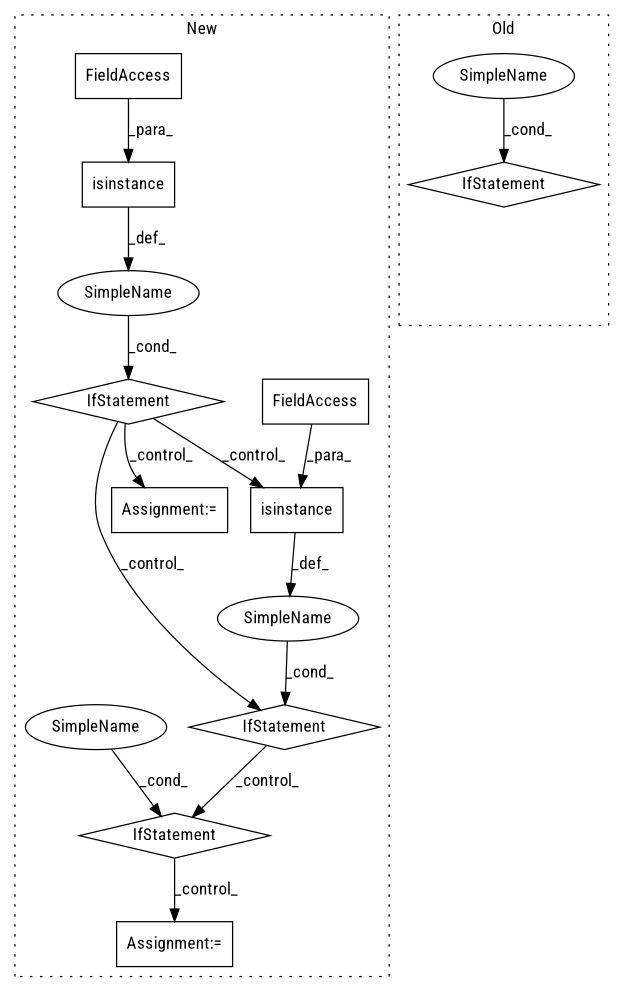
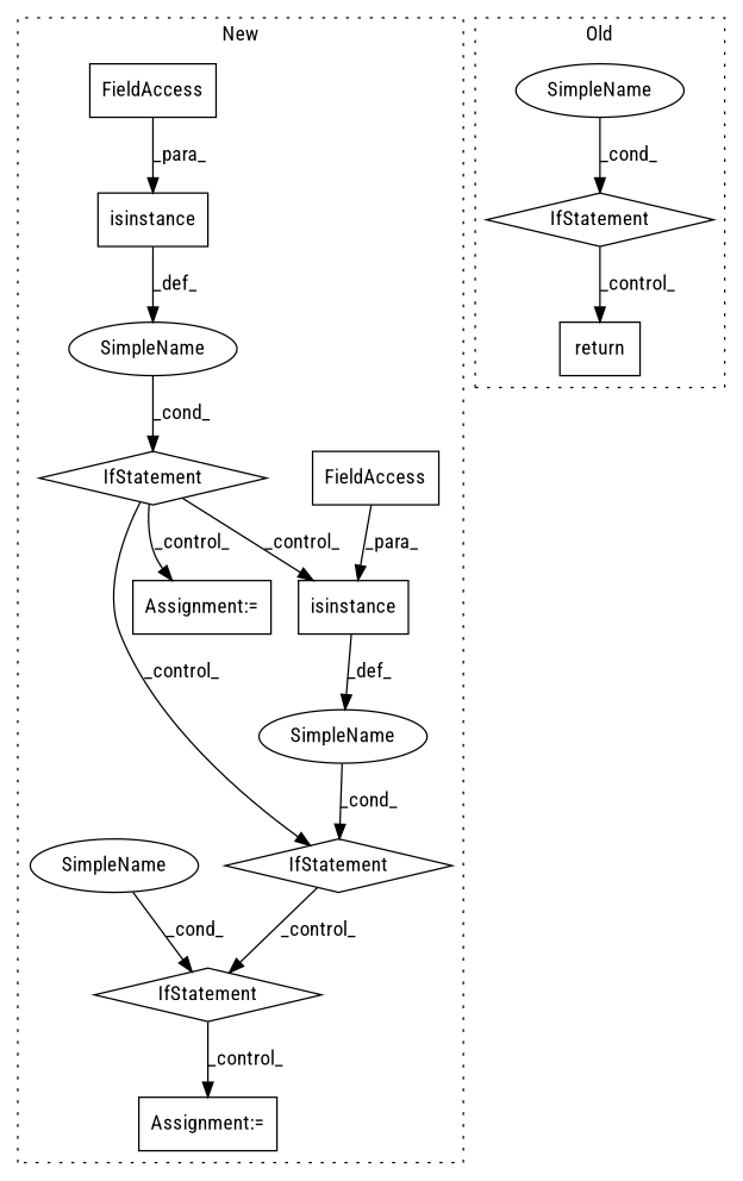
  digraph {
    fontname="Roboto Condensed"
    node [a=25 shape=box fontname="Roboto Condensed"]
    edge [fontname="Roboto Condensed"]
    n1 [a=32 l="11,1" label=isinstance s="5239,5277"]
    n2 [l="4,2" label=IfStatement s="5235,5278" shape=diamond]
    n3 [a=7 l=1 label="Assignment:=" s=5345]
    n4 [a=42 label=SimpleName shape=ellipse]
    n5 [a=22 l=16 label=FieldAccess s=5261]
    n6 [a=42 label=SimpleName shape=ellipse]
    n7 [l="4,2" label=IfStatement s="5125,5196" shape=diamond]
    n8 [a=7 l=1 label="Assignment:=" s=5608]
    n9 [a=32 l="11,1" label=isinstance s="5130,5156"]
    n10 [a=22 l=4 label=FieldAccess s=5152]
    n11 [l="4,2" label=IfStatement s="5288,5323" shape=diamond]
    n12 [a=42 label=SimpleName shape=ellipse]
    n13 [l="4,2" label=IfStatement s="5103,5138" shape=diamond]
    n14 [a=42 label=SimpleName shape=ellipse]
+   n15 [a=41 l=7 label=return s=5150]
    subgraph cluster_1 {
      label=New
      style=dotted
      n1
      n2
      n3
      n4
      n5
      n6
      n7
      n8
      n9
      n10
      n11
      n12
    }
    subgraph cluster_2 {
      label=Old
      style=dotted
      n13
      n14
+     n15
    }
    n1 -> n4 [label=_def_]
    n2 -> n11 [label=_control_]
    n4 -> n2 [label=_cond_]
    n5 -> n1 [label=_para_]
    n6 -> n7 [label=_cond_]
    n7 -> n1 [label=_control_]
    n7 -> n2 [label=_control_]
    n7 -> n8 [label=_control_]
    n9 -> n6 [label=_def_]
    n10 -> n9 [label=_para_]
    n11 -> n3 [label=_control_]
    n12 -> n11 [label=_cond_]
+   n13 -> n15 [label=_control_]
    n14 -> n13 [label=_cond_]
  }
